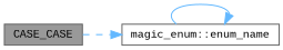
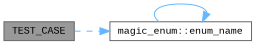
  digraph {
    rankdir=LR
    fontname="Liberation Mono"
    node [fontname="Liberation Mono" fontsize=10 shape=box style=filled]
    edge [color=steelblue1 fontname="Liberation Mono" fontsize=10 labelfontname=Helvetica labelfontsize=10]
-   n1 [color=gray40 fillcolor=grey60 fontcolor=black height=0.2 label=CASE_CASE width=0.4]
+   n1 [color=gray40 fillcolor=grey60 fontcolor=black height=0.2 label=TEST_CASE width=0.4]
    n2 [color=grey40 fillcolor=white height=0.2 label="magic_enum::enum_name" width=0.4]
    n1 -> n2 [style=dashed]
    n2 -> n2 [style=solid]
  }
